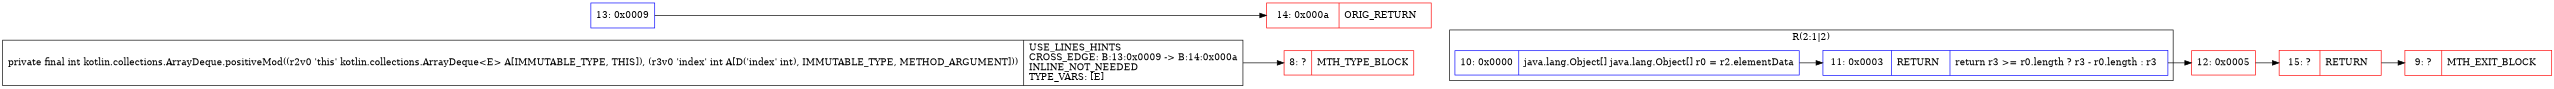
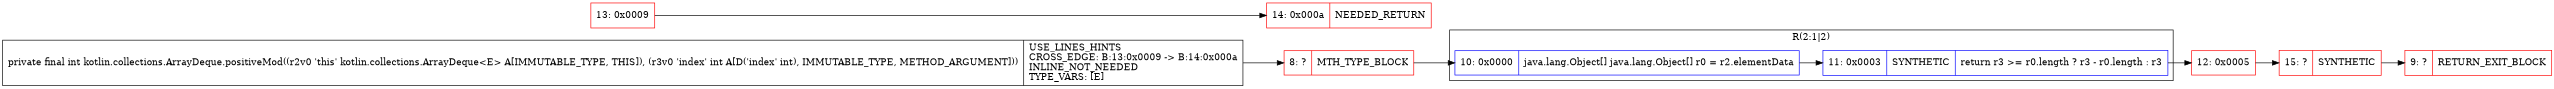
  digraph {
    rankdir=LR
    node [color=red shape=record]
    n1 [color=blue label="{10\:\ 0x0000|java.lang.Object[] java.lang.Object[] r0 = r2.elementData\l}"]
-   n2 [color=blue label="{11\:\ 0x0003|RETURN\l|return r3 \>= r0.length ? r3 \- r0.length : r3\l}"]
+   n2 [color=blue label="{11\:\ 0x0003|SYNTHETIC\l|return r3 \>= r0.length ? r3 \- r0.length : r3\l}"]
    n3 [label="{12\:\ 0x0005}"]
-   n4 [label="{15\:\ ?|RETURN\l}"]
-   n5 [color=blue label="{13\:\ 0x0009}"]
-   n6 [label="{14\:\ 0x000a|ORIG_RETURN\l}"]
+   n4 [label="{15\:\ ?|SYNTHETIC\l}"]
+   n5 [label="{13\:\ 0x0009}"]
+   n6 [label="{14\:\ 0x000a|NEEDED_RETURN\l}"]
    n7 [label="{8\:\ ?|MTH_TYPE_BLOCK\l}"]
-   n8 [label="{9\:\ ?|MTH_EXIT_BLOCK\l}"]
+   n8 [label="{9\:\ ?|RETURN_EXIT_BLOCK\l}"]
    n9 [label="{private final int kotlin.collections.ArrayDeque.positiveMod((r2v0 'this' kotlin.collections.ArrayDeque\<E\> A[IMMUTABLE_TYPE, THIS]), (r3v0 'index' int A[D('index' int), IMMUTABLE_TYPE, METHOD_ARGUMENT]))  | USE_LINES_HINTS\lCROSS_EDGE: B:13:0x0009 \-\> B:14:0x000a\lINLINE_NOT_NEEDED\lTYPE_VARS: [E]\l}" color=""]
    subgraph cluster_1 {
      label="R(2:1|2)"
      n1
      n2
    }
    n1 -> n2
    n2 -> n3
    n3 -> n4
    n4 -> n8
    n5 -> n6
+   n7 -> n1
    n9 -> n7
  }
